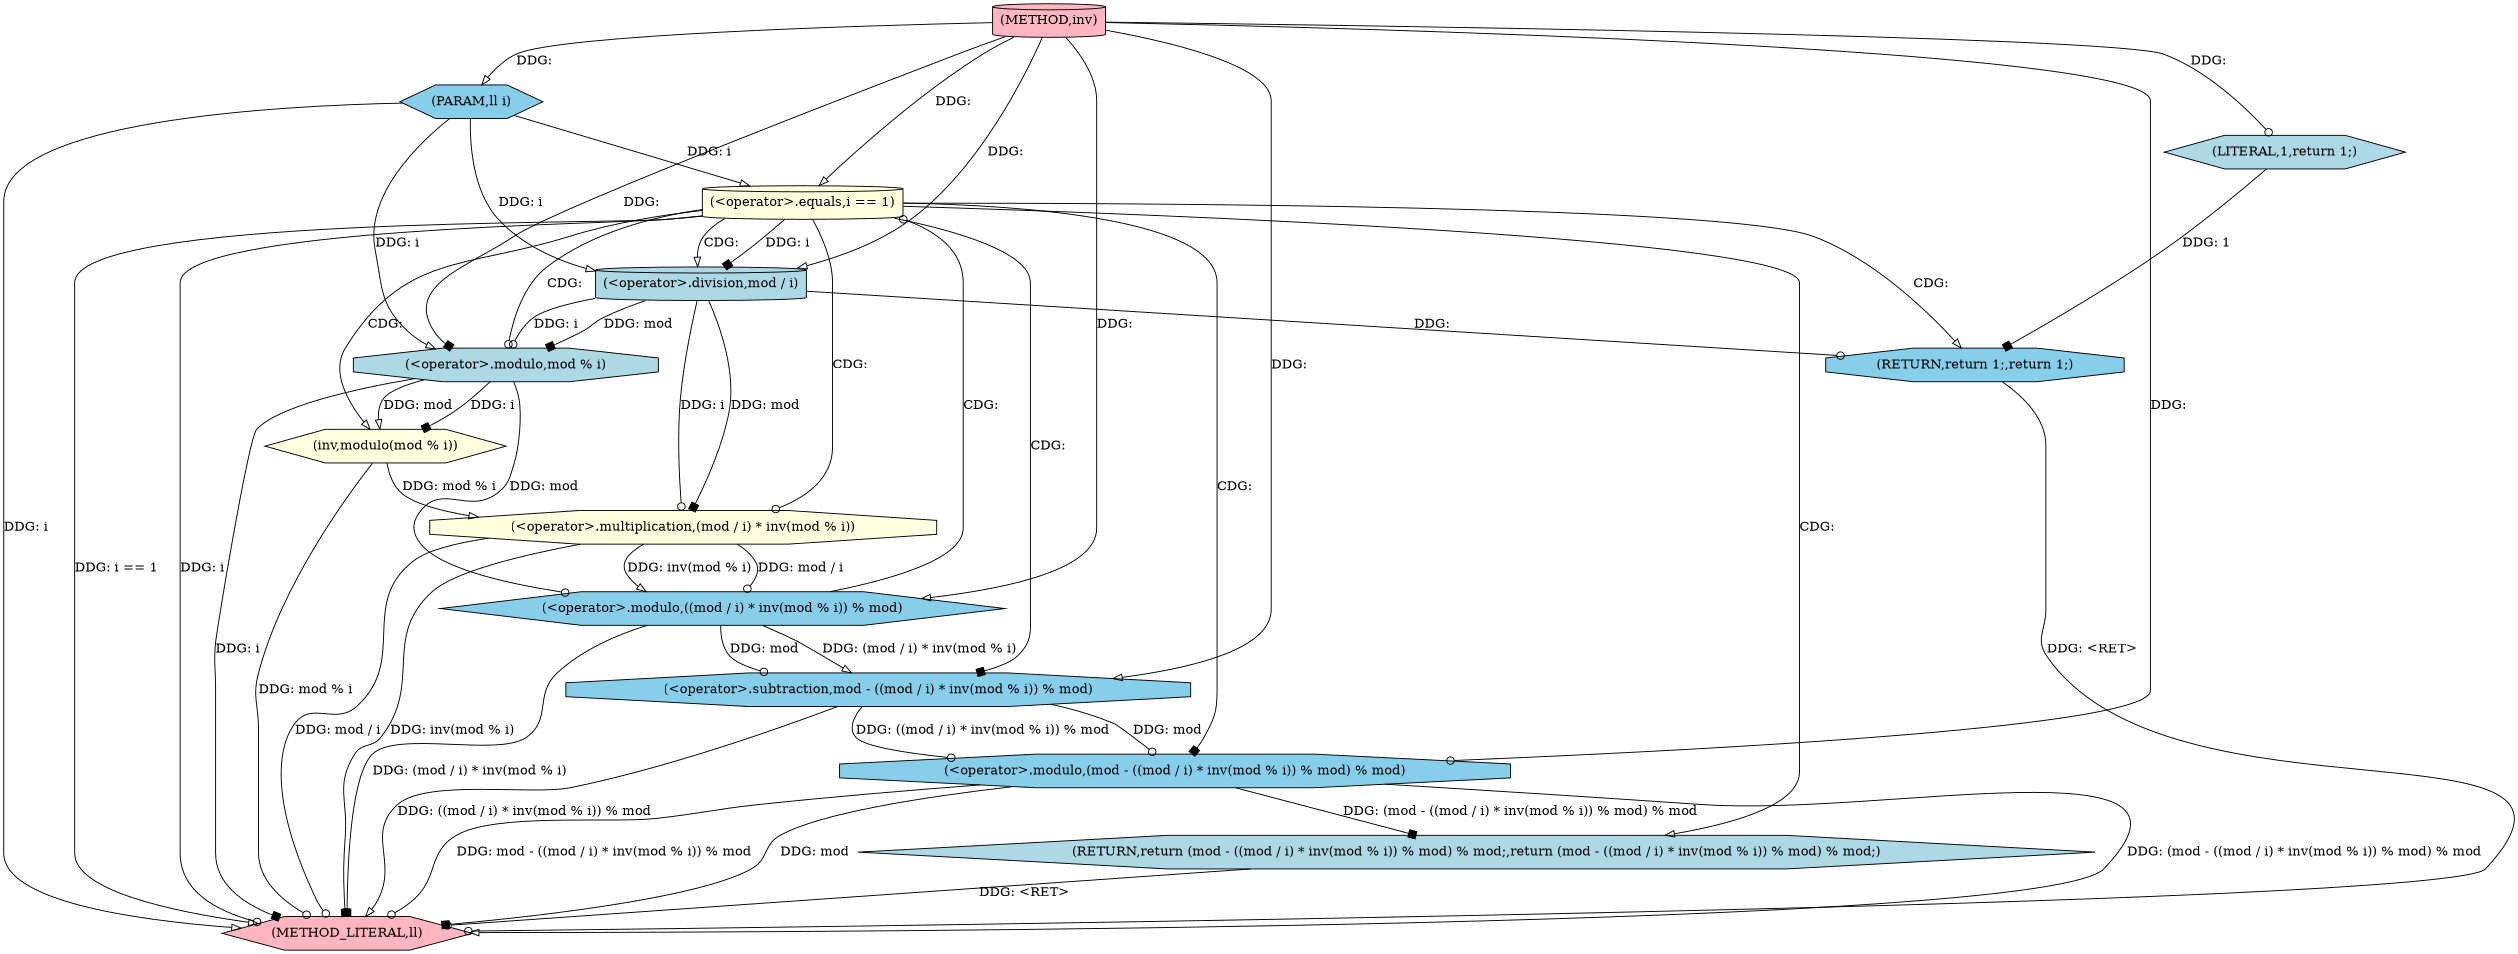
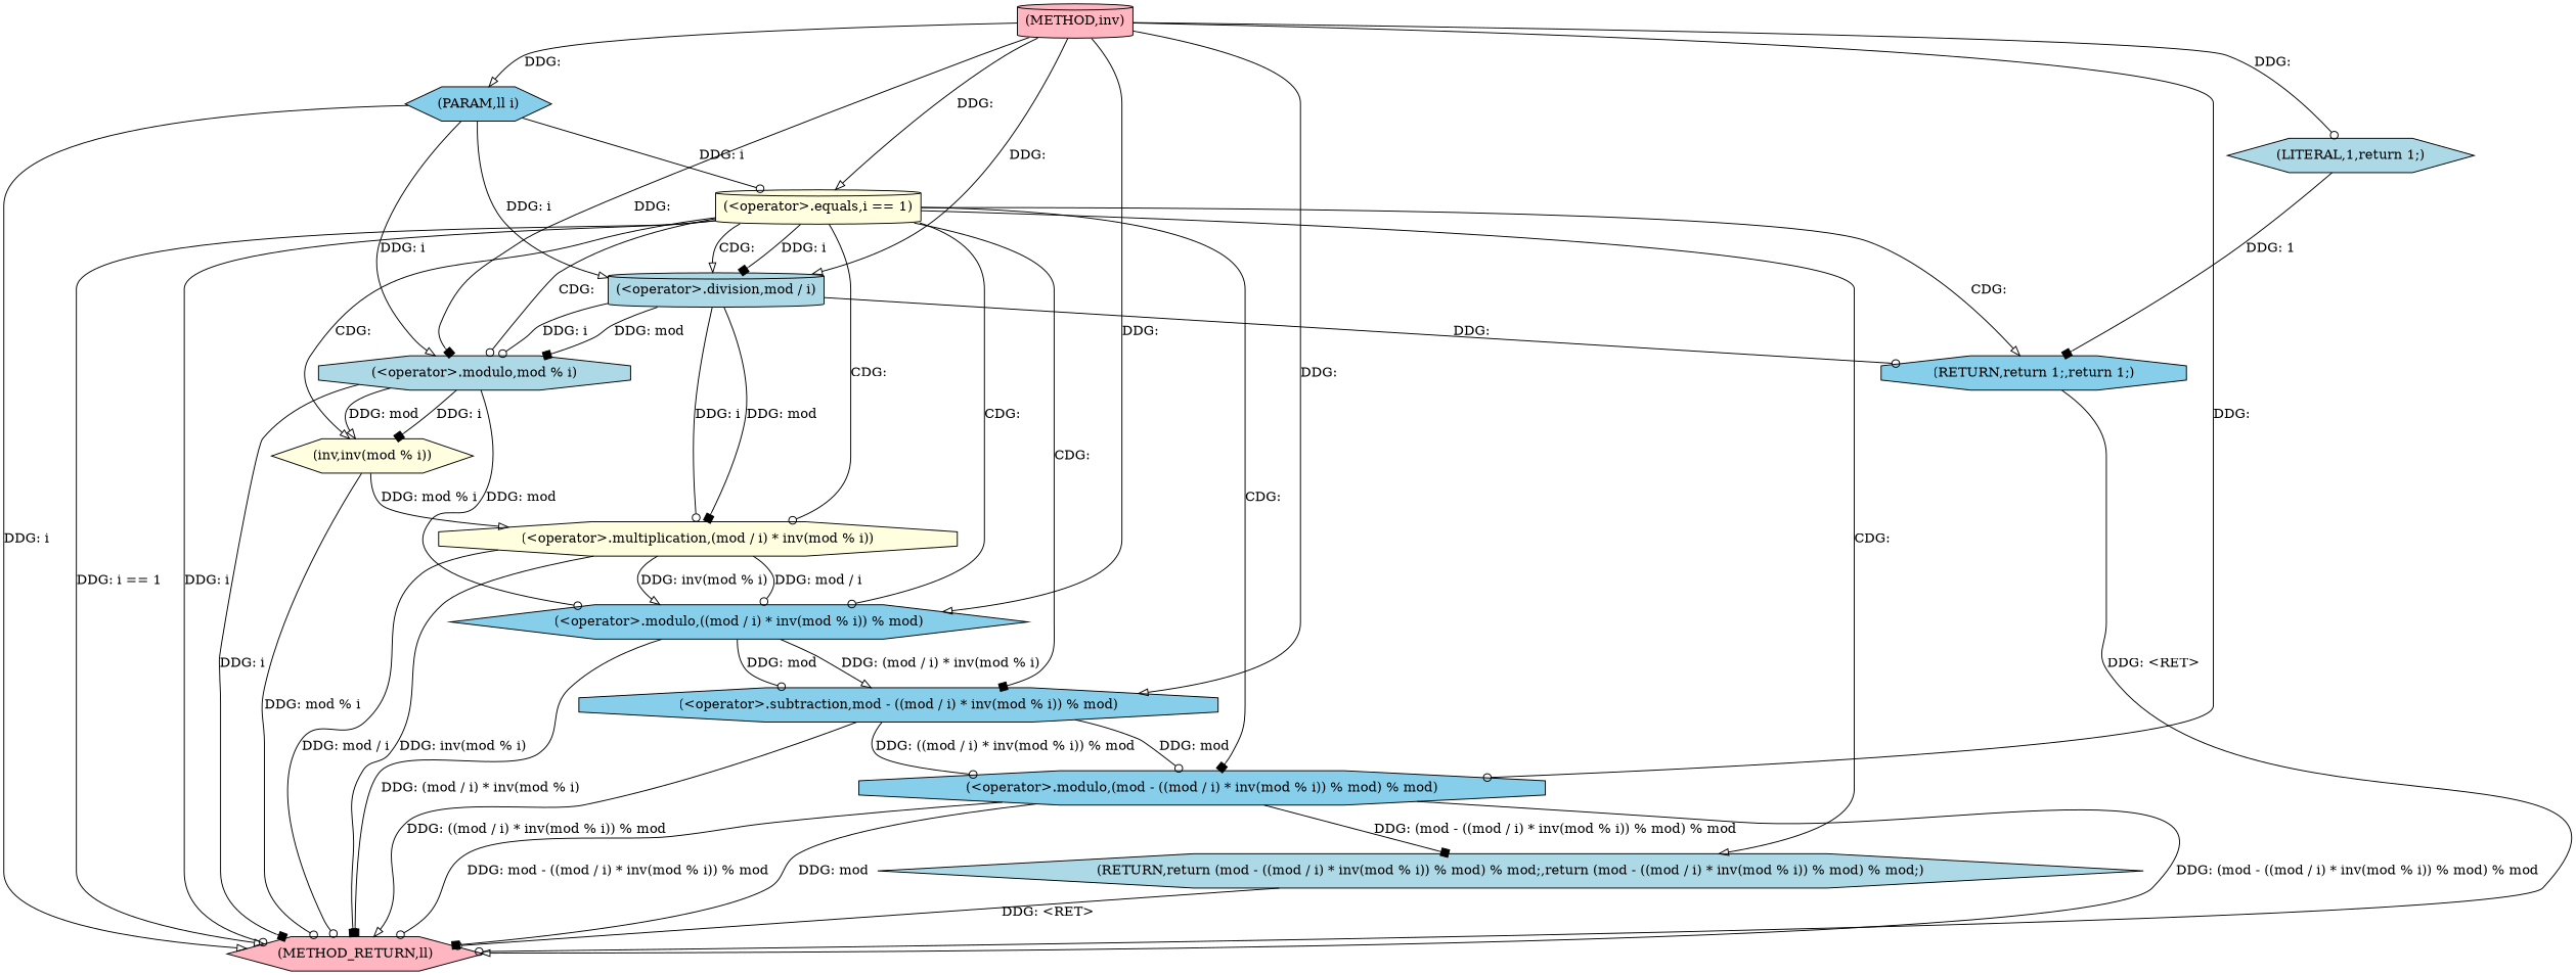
  digraph {
    node [fillcolor=skyblue shape=hexagon style=filled]
    edge [arrowhead=onormal]
    n1 [fillcolor=lightpink label="(METHOD,inv)" shape=cylinder]
    n2 [label="(PARAM,ll i)"]
    n3 [fillcolor=lightyellow label="(<operator>.equals,i == 1)" shape=cylinder]
    n4 [label="(<operator>.modulo,(mod - ((mod / i) * inv(mod % i)) % mod) % mod)" shape=octagon]
    n5 [fillcolor=lightblue label="(LITERAL,1,return 1;)"]
    n6 [label="(<operator>.subtraction,mod - ((mod / i) * inv(mod % i)) % mod)" shape=octagon]
    n7 [label="(<operator>.modulo,((mod / i) * inv(mod % i)) % mod)"]
    n8 [fillcolor=lightblue label="(<operator>.division,mod / i)" shape=cylinder]
    n9 [fillcolor=lightblue label="(<operator>.modulo,mod % i)" shape=octagon]
-   n10 [fillcolor=lightpink label="(METHOD_LITERAL,ll)"]
+   n10 [fillcolor=lightpink label="(METHOD_RETURN,ll)"]
    n11 [label="(RETURN,return 1;,return 1;)" shape=octagon]
    n12 [fillcolor=lightblue label="(RETURN,return (mod - ((mod / i) * inv(mod % i)) % mod) % mod;,return (mod - ((mod / i) * inv(mod % i)) % mod) % mod;)"]
    n13 [fillcolor=lightyellow label="(<operator>.multiplication,(mod / i) * inv(mod % i))" shape=octagon]
-   n14 [fillcolor=lightyellow label="(inv,modulo(mod % i))"]
+   n14 [fillcolor=lightyellow label="(inv,inv(mod % i))"]
    n1 -> n2 [label="DDG: "]
    n1 -> n3 [label="DDG: "]
    n1 -> n4 [arrowhead=odot label="DDG: "]
    n1 -> n5 [arrowhead=odot label="DDG: "]
    n1 -> n6 [label="DDG: "]
    n1 -> n7 [label="DDG: "]
    n1 -> n8 [label="DDG: "]
    n1 -> n9 [arrowhead=box label="DDG: "]
-   n2 -> n3 [label="DDG: i"]
+   n2 -> n3 [arrowhead=odot label="DDG: i"]
    n2 -> n8 [label="DDG: i"]
    n2 -> n9 [label="DDG: i"]
    n2 -> n10 [label="DDG: i"]
    n3 -> n4 [arrowhead=box label="CDG: "]
    n3 -> n6 [arrowhead=box label="CDG: "]
-   n7 -> n3 [arrowhead=odot label="CDG: "]
+   n3 -> n7 [arrowhead=odot label="CDG: "]
    n3 -> n8 [arrowhead=box label="DDG: i"]
    n3 -> n8 [label="CDG: "]
    n3 -> n9 [arrowhead=odot label="CDG: "]
    n3 -> n10 [arrowhead=odot label="DDG: i"]
    n3 -> n10 [label="DDG: i == 1"]
    n3 -> n11 [label="CDG: "]
    n3 -> n12 [label="CDG: "]
    n3 -> n13 [arrowhead=odot label="CDG: "]
    n3 -> n14 [label="CDG: "]
    n4 -> n10 [arrowhead=odot label="DDG: mod - ((mod / i) * inv(mod % i)) % mod"]
    n4 -> n10 [arrowhead=box label="DDG: mod"]
    n4 -> n10 [label="DDG: (mod - ((mod / i) * inv(mod % i)) % mod) % mod"]
    n4 -> n12 [arrowhead=box label="DDG: (mod - ((mod / i) * inv(mod % i)) % mod) % mod"]
    n5 -> n11 [arrowhead=box label="DDG: 1"]
    n6 -> n4 [arrowhead=odot label="DDG: mod"]
    n6 -> n4 [arrowhead=odot label="DDG: ((mod / i) * inv(mod % i)) % mod"]
    n6 -> n10 [label="DDG: ((mod / i) * inv(mod % i)) % mod"]
    n7 -> n6 [arrowhead=odot label="DDG: mod"]
    n7 -> n6 [label="DDG: (mod / i) * inv(mod % i)"]
    n7 -> n10 [arrowhead=box label="DDG: (mod / i) * inv(mod % i)"]
    n8 -> n9 [arrowhead=box label="DDG: mod"]
    n8 -> n9 [arrowhead=odot label="DDG: i"]
    n8 -> n11 [arrowhead=odot label="DDG: "]
    n8 -> n13 [arrowhead=box label="DDG: mod"]
    n8 -> n13 [arrowhead=odot label="DDG: i"]
    n9 -> n7 [arrowhead=odot label="DDG: mod"]
    n9 -> n10 [arrowhead=box label="DDG: i"]
    n9 -> n14 [label="DDG: mod"]
    n9 -> n14 [arrowhead=box label="DDG: i"]
    n11 -> n10 [arrowhead=odot label="DDG: <RET>"]
    n12 -> n10 [arrowhead=odot label="DDG: <RET>"]
    n13 -> n7 [arrowhead=odot label="DDG: mod / i"]
    n13 -> n7 [label="DDG: inv(mod % i)"]
    n13 -> n10 [arrowhead=odot label="DDG: mod / i"]
    n13 -> n10 [arrowhead=box label="DDG: inv(mod % i)"]
    n14 -> n10 [arrowhead=odot label="DDG: mod % i"]
    n14 -> n13 [label="DDG: mod % i"]
  }
